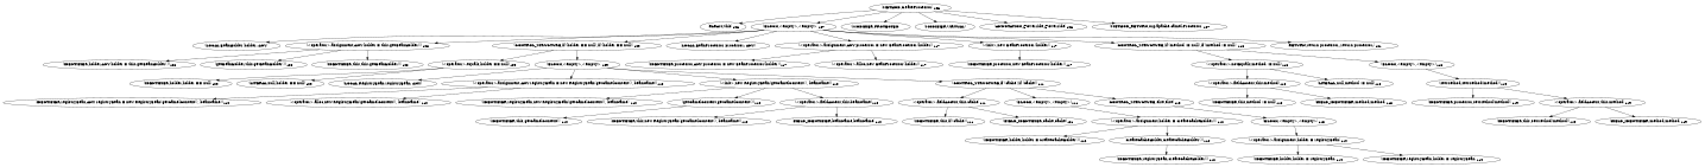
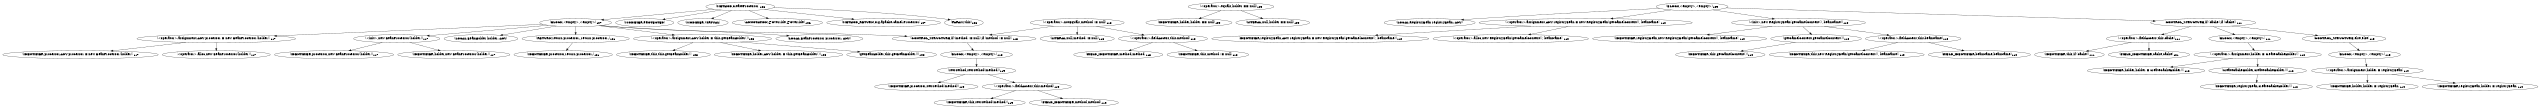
  digraph {
    n1 [label=<(METHOD,createProcessor)<SUB>106</SUB>>]
    n2 [label=<(PARAM,this)<SUB>106</SUB>>]
    n3 [label=<(BLOCK,&lt;empty&gt;,&lt;empty&gt;)<SUB>107</SUB>>]
    n4 [label=<(MODIFIER,PROTECTED)>]
    n5 [label=<(MODIFIER,VIRTUAL)>]
    n6 [label=<(ANNOTATION,@Override,@Override)<SUB>106</SUB>>]
    n7 [label=<(METHOD_RETURN,org.apache.camel.Processor)<SUB>107</SUB>>]
    n8 [label=<(LOCAL,BeanHolder holder: ANY)>]
    n9 [label=<(&lt;operator&gt;.assignment,ANY holder = this.getBeanHolder())<SUB>108</SUB>>]
-   n10 [label=<(CONTROL_STRUCTURE,if (holder == null),if (holder == null))<SUB>109</SUB>>]
    n11 [label=<(LOCAL,BeanProcessor processor: ANY)>]
    n12 [label=<(&lt;operator&gt;.assignment,ANY processor = new BeanProcessor(holder))<SUB>117</SUB>>]
    n13 [label=<(&lt;init&gt;,new BeanProcessor(holder))<SUB>117</SUB>>]
    n14 [label=<(CONTROL_STRUCTURE,if (method != null),if (method != null))<SUB>118</SUB>>]
    n15 [label=<(RETURN,return processor;,return processor;)<SUB>121</SUB>>]
    n16 [label=<(IDENTIFIER,holder,ANY holder = this.getBeanHolder())<SUB>108</SUB>>]
    n17 [label=<(getBeanHolder,this.getBeanHolder())<SUB>108</SUB>>]
    n18 [label=<(IDENTIFIER,this,this.getBeanHolder())<SUB>108</SUB>>]
    n19 [label=<(&lt;operator&gt;.equals,holder == null)<SUB>109</SUB>>]
    n20 [label=<(BLOCK,&lt;empty&gt;,&lt;empty&gt;)<SUB>109</SUB>>]
    n21 [label=<(IDENTIFIER,processor,ANY processor = new BeanProcessor(holder))<SUB>117</SUB>>]
    n22 [label=<(&lt;operator&gt;.alloc,new BeanProcessor(holder))<SUB>117</SUB>>]
    n23 [label=<(IDENTIFIER,processor,new BeanProcessor(holder))<SUB>117</SUB>>]
+   n24 [label=<(IDENTIFIER,holder,new BeanProcessor(holder))<SUB>117</SUB>>]
    n25 [label=<(&lt;operator&gt;.notEquals,method != null)<SUB>118</SUB>>]
    n26 [label=<(BLOCK,&lt;empty&gt;,&lt;empty&gt;)<SUB>118</SUB>>]
+   n27 [label=<(IDENTIFIER,processor,return processor;)<SUB>121</SUB>>]
    n28 [label=<(IDENTIFIER,holder,holder == null)<SUB>109</SUB>>]
    n29 [label=<(LITERAL,null,holder == null)<SUB>109</SUB>>]
    n30 [label=<(LOCAL,RegistryBean registryBean: ANY)>]
    n31 [label=<(&lt;operator&gt;.assignment,ANY registryBean = new RegistryBean(getCamelContext(), beanName))<SUB>110</SUB>>]
    n32 [label=<(&lt;init&gt;,new RegistryBean(getCamelContext(), beanName))<SUB>110</SUB>>]
    n33 [label=<(CONTROL_STRUCTURE,if (cache),if (cache))<SUB>111</SUB>>]
    n34 [label=<(IDENTIFIER,registryBean,ANY registryBean = new RegistryBean(getCamelContext(), beanName))<SUB>110</SUB>>]
    n35 [label=<(&lt;operator&gt;.alloc,new RegistryBean(getCamelContext(), beanName))<SUB>110</SUB>>]
    n36 [label=<(IDENTIFIER,registryBean,new RegistryBean(getCamelContext(), beanName))<SUB>110</SUB>>]
    n37 [label=<(getCamelContext,getCamelContext())<SUB>110</SUB>>]
    n38 [label=<(&lt;operator&gt;.fieldAccess,this.beanName)<SUB>110</SUB>>]
    n39 [label=<(&lt;operator&gt;.fieldAccess,this.cache)<SUB>111</SUB>>]
    n40 [label=<(BLOCK,&lt;empty&gt;,&lt;empty&gt;)<SUB>111</SUB>>]
    n41 [label=<(CONTROL_STRUCTURE,else,else)<SUB>113</SUB>>]
    n42 [label=<(IDENTIFIER,this,getCamelContext())<SUB>110</SUB>>]
    n43 [label=<(IDENTIFIER,this,new RegistryBean(getCamelContext(), beanName))<SUB>110</SUB>>]
    n44 [label=<(FIELD_IDENTIFIER,beanName,beanName)<SUB>110</SUB>>]
    n45 [label=<(IDENTIFIER,this,if (cache))<SUB>111</SUB>>]
    n46 [label=<(FIELD_IDENTIFIER,cache,cache)<SUB>121</SUB>>]
    n47 [label=<(&lt;operator&gt;.assignment,holder = createCacheHolder())<SUB>112</SUB>>]
    n48 [label=<(BLOCK,&lt;empty&gt;,&lt;empty&gt;)<SUB>113</SUB>>]
    n49 [label=<(IDENTIFIER,holder,holder = createCacheHolder())<SUB>112</SUB>>]
    n50 [label=<(createCacheHolder,createCacheHolder())<SUB>112</SUB>>]
    n51 [label=<(IDENTIFIER,registryBean,createCacheHolder())<SUB>112</SUB>>]
    n52 [label=<(&lt;operator&gt;.assignment,holder = registryBean)<SUB>114</SUB>>]
    n53 [label=<(IDENTIFIER,holder,holder = registryBean)<SUB>114</SUB>>]
    n54 [label=<(IDENTIFIER,registryBean,holder = registryBean)<SUB>114</SUB>>]
    n55 [label=<(&lt;operator&gt;.fieldAccess,this.method)<SUB>118</SUB>>]
    n56 [label=<(LITERAL,null,method != null)<SUB>118</SUB>>]
    n57 [label=<(setMethod,setMethod(method))<SUB>119</SUB>>]
    n58 [label=<(IDENTIFIER,this,method != null)<SUB>118</SUB>>]
    n59 [label=<(FIELD_IDENTIFIER,method,method)<SUB>118</SUB>>]
    n60 [label=<(IDENTIFIER,processor,setMethod(method))<SUB>119</SUB>>]
    n61 [label=<(&lt;operator&gt;.fieldAccess,this.method)<SUB>119</SUB>>]
    n62 [label=<(IDENTIFIER,this,setMethod(method))<SUB>119</SUB>>]
    n63 [label=<(FIELD_IDENTIFIER,method,method)<SUB>119</SUB>>]
    n1 -> n2
    n1 -> n3
    n1 -> n4
    n1 -> n5
    n1 -> n6
    n1 -> n7
    n3 -> n8
    n3 -> n9
-   n3 -> n10
    n3 -> n11
    n3 -> n12
    n3 -> n13
    n3 -> n14
    n3 -> n15
    n9 -> n16
    n9 -> n17
    n9 -> n18
-   n10 -> n19
-   n10 -> n20
    n12 -> n21
    n12 -> n22
    n13 -> n23
-   n14 -> n25
+   n13 -> n24
+   n25 -> n14
    n14 -> n26
+   n15 -> n27
    n19 -> n28
    n19 -> n29
    n20 -> n30
    n20 -> n31
    n20 -> n32
    n20 -> n33
    n25 -> n55
    n25 -> n56
    n26 -> n57
    n31 -> n34
    n31 -> n35
    n32 -> n36
    n32 -> n37
    n32 -> n38
    n33 -> n39
    n33 -> n40
    n33 -> n41
    n37 -> n42
    n38 -> n43
    n38 -> n44
    n39 -> n45
    n39 -> n46
    n40 -> n47
    n41 -> n48
    n47 -> n49
    n47 -> n50
    n48 -> n52
    n50 -> n51
    n52 -> n53
    n52 -> n54
    n55 -> n58
    n55 -> n59
    n57 -> n60
    n57 -> n61
    n61 -> n62
    n61 -> n63
  }
